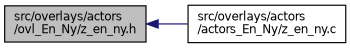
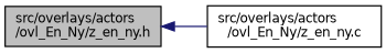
  digraph {
    rankdir=LR
    node [color=black fontname=Helvetica fontsize=10 shape=record style=filled]
    n1 [fillcolor=grey75 fontcolor=black height=0.2 label="src/overlays/actors\l/ovl_En_Ny/z_en_ny.h" width=0.4]
-   n2 [fillcolor=white height=0.2 label="src/overlays/actors\l/actors_En_Ny/z_en_ny.c" width=0.4]
+   n2 [fillcolor=white height=0.2 label="src/overlays/actors\l/ovl_En_Ny/z_en_ny.c" width=0.4]
    n1 -> n2 [color=midnightblue dir=back fontname=Helvetica fontsize=10 labelfontname=Helvetica labelfontsize=10 style=solid]
  }
